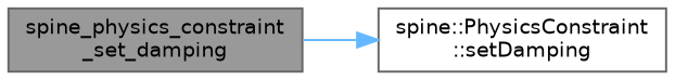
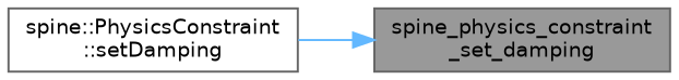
  digraph {
    rankdir=LR
    node [fontname=Helvetica fontsize=10 shape=box style=filled]
    n1 [color=gray40 fillcolor=grey60 fontcolor=black height=0.2 label="spine_physics_constraint\l_set_damping" width=0.4]
    n2 [color=grey40 fillcolor=white height=0.2 label="spine::PhysicsConstraint\l::setDamping" width=0.4]
-   n1 -> n2 [color=steelblue1 fontname=Helvetica fontsize=10 labelfontname=Helvetica labelfontsize=10 style=solid]
+   n2 -> n1 [color=steelblue1 fontname=Helvetica fontsize=10 labelfontname=Helvetica labelfontsize=10 style=solid]
  }
